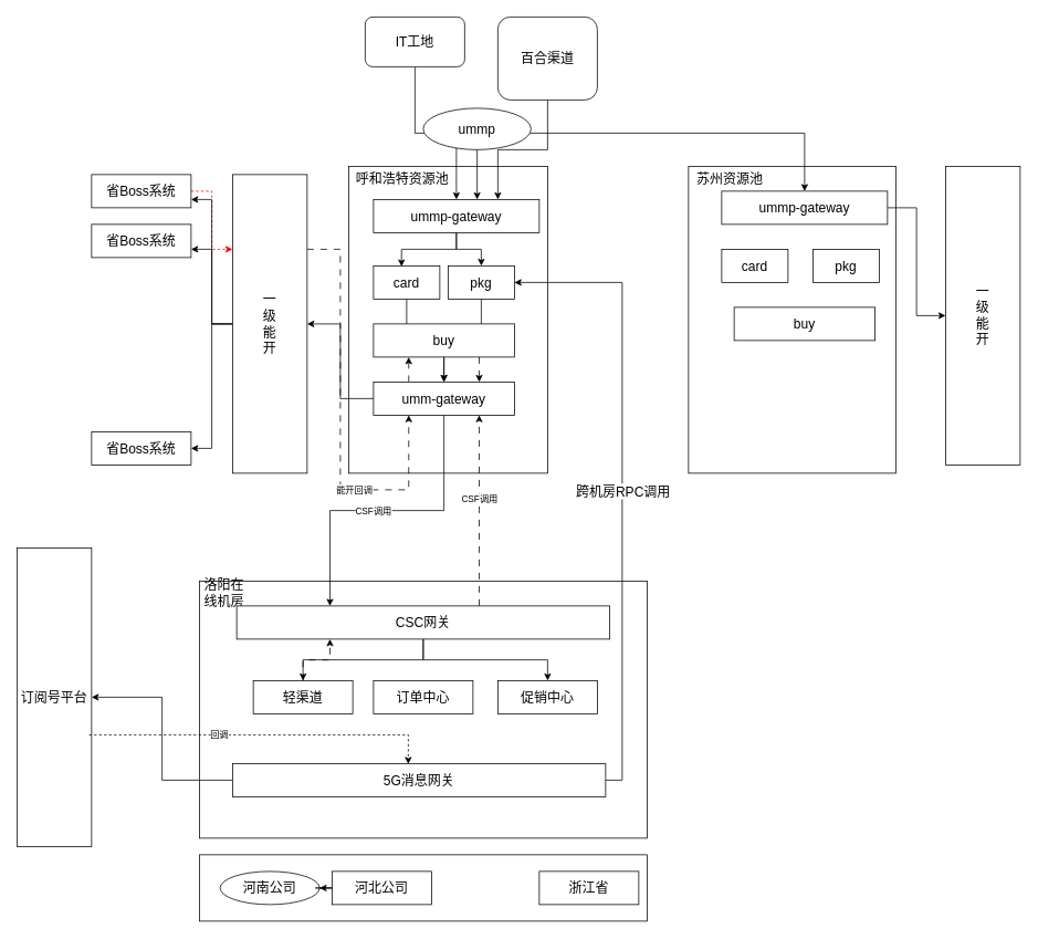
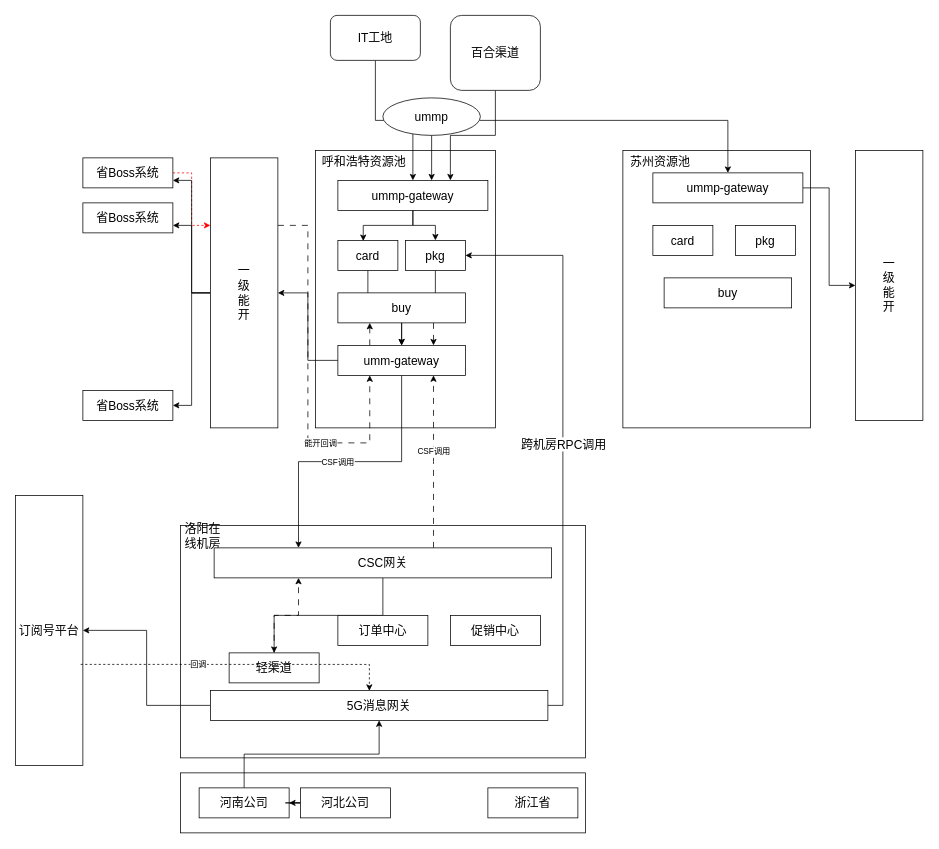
  <mxCell id="0" />
  <mxCell id="1" parent="0" />
  <mxCell id="2" value="" style="rounded=0;whiteSpace=wrap;html=1;fontSize=16;" vertex="1" parent="1"><mxGeometry x="240" y="1030" width="540" height="80" as="geometry" /></mxCell>
  <mxCell id="3" value="" style="rounded=0;whiteSpace=wrap;html=1;fontSize=16;" parent="1" vertex="1"><mxGeometry x="420" y="200" width="240" height="370" as="geometry" /></mxCell>
  <mxCell id="4" value="呼和浩特资源池" style="text;html=1;align=center;verticalAlign=middle;whiteSpace=wrap;rounded=0;fontSize=16;" parent="1" vertex="1"><mxGeometry x="425" y="200" width="120" height="30" as="geometry" /></mxCell>
  <mxCell id="5" value="" style="rounded=0;whiteSpace=wrap;html=1;fontSize=16;" parent="1" vertex="1"><mxGeometry x="830" y="200" width="250" height="370" as="geometry" /></mxCell>
  <mxCell id="6" value="苏州资源池" style="text;html=1;align=center;verticalAlign=middle;whiteSpace=wrap;rounded=0;fontSize=16;" parent="1" vertex="1"><mxGeometry x="830" y="200" width="100" height="30" as="geometry" /></mxCell>
  <mxCell id="7" value="" style="rounded=0;whiteSpace=wrap;html=1;fontSize=16;" parent="1" vertex="1"><mxGeometry x="240" y="700" width="540" height="310" as="geometry" /></mxCell>
  <mxCell id="8" value="洛阳在线机房" style="text;html=1;align=center;verticalAlign=middle;whiteSpace=wrap;rounded=0;fontSize=16;" parent="1" vertex="1"><mxGeometry x="240" y="700" width="60" height="30" as="geometry" /></mxCell>
  <mxCell id="9" style="edgeStyle=orthogonalEdgeStyle;rounded=0;orthogonalLoop=1;jettySize=auto;html=1;fontSize=16;" parent="1" source="10" target="16" edge="1"><mxGeometry relative="1" as="geometry" /></mxCell>
  <mxCell id="10" value="IT工地" style="rounded=1;whiteSpace=wrap;html=1;fontSize=16;" parent="1" vertex="1"><mxGeometry x="440" y="20" width="120" height="60" as="geometry" /></mxCell>
  <mxCell id="11" style="edgeStyle=orthogonalEdgeStyle;rounded=0;orthogonalLoop=1;jettySize=auto;html=1;entryX=0.75;entryY=0;entryDx=0;entryDy=0;fontSize=16;" parent="1" source="12" target="16" edge="1"><mxGeometry relative="1" as="geometry" /></mxCell>
  <mxCell id="12" value="百合渠道" style="rounded=1;whiteSpace=wrap;html=1;fontSize=16;" parent="1" vertex="1"><mxGeometry x="600" y="20" width="120" height="100" as="geometry" /></mxCell>
  <mxCell id="13" style="edgeStyle=orthogonalEdgeStyle;rounded=0;orthogonalLoop=1;jettySize=auto;html=1;entryX=0;entryY=0.25;entryDx=0;entryDy=0;dashed=1;strokeColor=#FF0000;fontSize=16;" parent="1" source="14" target="33" edge="1"><mxGeometry relative="1" as="geometry" /></mxCell>
  <mxCell id="14" value="省Boss系统" style="rounded=0;whiteSpace=wrap;html=1;fontSize=16;" parent="1" vertex="1"><mxGeometry x="110" y="210" width="120" height="40" as="geometry" /></mxCell>
  <mxCell id="15" style="edgeStyle=orthogonalEdgeStyle;rounded=0;orthogonalLoop=1;jettySize=auto;html=1;entryX=0.5;entryY=0;entryDx=0;entryDy=0;fontSize=16;" parent="1" source="16" target="20" edge="1"><mxGeometry relative="1" as="geometry" /></mxCell>
  <mxCell id="16" value="ummp-gateway" style="rounded=0;whiteSpace=wrap;html=1;fontSize=16;" parent="1" vertex="1"><mxGeometry x="450" y="240" width="200" height="40" as="geometry" /></mxCell>
  <mxCell id="17" value="" style="edgeStyle=orthogonalEdgeStyle;rounded=0;orthogonalLoop=1;jettySize=auto;html=1;fontSize=16;" parent="1" source="18" target="27" edge="1"><mxGeometry relative="1" as="geometry" /></mxCell>
  <mxCell id="18" value="card" style="rounded=0;whiteSpace=wrap;html=1;fontSize=16;" parent="1" vertex="1"><mxGeometry x="450" y="320" width="80" height="40" as="geometry" /></mxCell>
  <mxCell id="19" value="" style="edgeStyle=orthogonalEdgeStyle;rounded=0;orthogonalLoop=1;jettySize=auto;html=1;fontSize=16;" parent="1" source="20" target="27" edge="1"><mxGeometry relative="1" as="geometry" /></mxCell>
  <mxCell id="20" value="pkg" style="rounded=0;whiteSpace=wrap;html=1;fontSize=16;" parent="1" vertex="1"><mxGeometry x="540" y="320" width="80" height="40" as="geometry" /></mxCell>
  <mxCell id="21" style="edgeStyle=orthogonalEdgeStyle;rounded=0;orthogonalLoop=1;jettySize=auto;html=1;entryX=0.75;entryY=0;entryDx=0;entryDy=0;exitX=0.75;exitY=1;exitDx=0;exitDy=0;dashed=1;dashPattern=8 8;fontSize=16;" parent="1" source="22" target="27" edge="1"><mxGeometry relative="1" as="geometry" /></mxCell>
  <mxCell id="22" value="buy" style="rounded=0;whiteSpace=wrap;html=1;fontSize=16;" parent="1" vertex="1"><mxGeometry x="450" y="390" width="170" height="40" as="geometry" /></mxCell>
  <mxCell id="23" style="edgeStyle=orthogonalEdgeStyle;rounded=0;orthogonalLoop=1;jettySize=auto;html=1;fontSize=16;" parent="1" source="27" target="33" edge="1"><mxGeometry relative="1" as="geometry" /></mxCell>
  <mxCell id="24" style="edgeStyle=orthogonalEdgeStyle;rounded=0;orthogonalLoop=1;jettySize=auto;html=1;exitX=0.25;exitY=0;exitDx=0;exitDy=0;entryX=0.25;entryY=1;entryDx=0;entryDy=0;dashed=1;dashPattern=8 8;fontSize=16;" parent="1" source="27" target="22" edge="1"><mxGeometry relative="1" as="geometry" /></mxCell>
  <mxCell id="25" style="edgeStyle=orthogonalEdgeStyle;rounded=0;orthogonalLoop=1;jettySize=auto;html=1;entryX=0.25;entryY=0;entryDx=0;entryDy=0;fontSize=16;" parent="1" source="27" target="41" edge="1"><mxGeometry relative="1" as="geometry" /></mxCell>
  <mxCell id="26" value="CSF调用" style="edgeLabel;html=1;align=center;verticalAlign=middle;resizable=0;points=[];" vertex="1" connectable="0" parent="25"><mxGeometry x="0.094" y="3" relative="1" as="geometry"><mxPoint y="-3" as="offset" /></mxGeometry></mxCell>
  <mxCell id="27" value="umm-gateway" style="rounded=0;whiteSpace=wrap;html=1;fontSize=16;" parent="1" vertex="1"><mxGeometry x="450" y="460" width="170" height="40" as="geometry" /></mxCell>
  <mxCell id="28" style="edgeStyle=orthogonalEdgeStyle;rounded=0;orthogonalLoop=1;jettySize=auto;html=1;entryX=1;entryY=0.75;entryDx=0;entryDy=0;fontSize=16;" parent="1" source="33" target="14" edge="1"><mxGeometry relative="1" as="geometry" /></mxCell>
  <mxCell id="29" style="edgeStyle=orthogonalEdgeStyle;rounded=0;orthogonalLoop=1;jettySize=auto;html=1;entryX=1;entryY=0.75;entryDx=0;entryDy=0;fontSize=16;" parent="1" source="33" target="34" edge="1"><mxGeometry relative="1" as="geometry" /></mxCell>
  <mxCell id="30" style="edgeStyle=orthogonalEdgeStyle;rounded=0;orthogonalLoop=1;jettySize=auto;html=1;fontSize=16;" parent="1" source="33" target="35" edge="1"><mxGeometry relative="1" as="geometry" /></mxCell>
  <mxCell id="31" style="edgeStyle=orthogonalEdgeStyle;rounded=0;orthogonalLoop=1;jettySize=auto;html=1;exitX=1;exitY=0.25;exitDx=0;exitDy=0;entryX=0.25;entryY=1;entryDx=0;entryDy=0;dashed=1;dashPattern=8 8;fontSize=16;" parent="1" source="33" target="27" edge="1"><mxGeometry relative="1" as="geometry"><mxPoint x="420" y="300" as="targetPoint" /></mxGeometry></mxCell>
  <mxCell id="32" value="能开回调" style="edgeLabel;html=1;align=center;verticalAlign=middle;resizable=0;points=[];" vertex="1" connectable="0" parent="31"><mxGeometry x="0.377" y="2" relative="1" as="geometry"><mxPoint y="1" as="offset" /></mxGeometry></mxCell>
  <mxCell id="33" value="一&lt;br&gt;级&lt;br&gt;能&lt;br&gt;开" style="rounded=0;whiteSpace=wrap;html=1;fontSize=16;" parent="1" vertex="1"><mxGeometry x="280" y="210" width="90" height="360" as="geometry" /></mxCell>
  <mxCell id="34" value="省Boss系统" style="rounded=0;whiteSpace=wrap;html=1;fontSize=16;" parent="1" vertex="1"><mxGeometry x="110" y="270" width="120" height="40" as="geometry" /></mxCell>
  <mxCell id="35" value="省Boss系统" style="rounded=0;whiteSpace=wrap;html=1;fontSize=16;" parent="1" vertex="1"><mxGeometry x="110" y="520" width="120" height="40" as="geometry" /></mxCell>
  <mxCell id="36" style="edgeStyle=orthogonalEdgeStyle;rounded=0;orthogonalLoop=1;jettySize=auto;html=1;entryX=0.423;entryY=0.02;entryDx=0;entryDy=0;entryPerimeter=0;fontSize=16;" parent="1" source="16" target="18" edge="1"><mxGeometry relative="1" as="geometry" /></mxCell>
  <mxCell id="37" style="edgeStyle=orthogonalEdgeStyle;rounded=0;orthogonalLoop=1;jettySize=auto;html=1;fontSize=16;" parent="1" source="41" target="43" edge="1"><mxGeometry relative="1" as="geometry" /></mxCell>
- <mxCell id="38" style="edgeStyle=orthogonalEdgeStyle;rounded=0;orthogonalLoop=1;jettySize=auto;html=1;fontSize=16;" parent="1" source="41" target="45" edge="1"><mxGeometry relative="1" as="geometry" /></mxCell>
  <mxCell id="39" style="edgeStyle=orthogonalEdgeStyle;rounded=0;orthogonalLoop=1;jettySize=auto;html=1;entryX=0.75;entryY=1;entryDx=0;entryDy=0;dashed=1;dashPattern=8 8;fontSize=16;" parent="1" source="41" target="27" edge="1"><mxGeometry relative="1" as="geometry"><Array as="points"><mxPoint x="578" y="615" /></Array></mxGeometry></mxCell>
  <mxCell id="40" value="CSF调用" style="edgeLabel;html=1;align=center;verticalAlign=middle;resizable=0;points=[];" vertex="1" connectable="0" parent="39"><mxGeometry x="0.135" y="1" relative="1" as="geometry"><mxPoint x="1" y="1" as="offset" /></mxGeometry></mxCell>
  <mxCell id="41" value="CSC网关" style="rounded=0;whiteSpace=wrap;html=1;fontSize=16;" parent="1" vertex="1"><mxGeometry x="285" y="730" width="450" height="40" as="geometry" /></mxCell>
  <mxCell id="42" style="edgeStyle=orthogonalEdgeStyle;rounded=0;orthogonalLoop=1;jettySize=auto;html=1;entryX=0.25;entryY=1;entryDx=0;entryDy=0;dashed=1;dashPattern=8 8;fontSize=16;" parent="1" source="43" target="41" edge="1"><mxGeometry relative="1" as="geometry" /></mxCell>
- <mxCell id="43" value="轻渠道" style="rounded=0;whiteSpace=wrap;html=1;fontSize=16;" parent="1" vertex="1"><mxGeometry x="305" y="820" width="120" height="40" as="geometry" /></mxCell>
+ <mxCell id="43" value="轻渠道" style="rounded=0;whiteSpace=wrap;html=1;fontSize=16;" parent="1" vertex="1"><mxGeometry x="305" y="870" width="120" height="40" as="geometry" /></mxCell>
  <mxCell id="44" value="订单中心" style="rounded=0;whiteSpace=wrap;html=1;fontSize=16;" parent="1" vertex="1"><mxGeometry x="450" y="820" width="120" height="40" as="geometry" /></mxCell>
  <mxCell id="45" value="促销中心" style="rounded=0;whiteSpace=wrap;html=1;fontSize=16;" parent="1" vertex="1"><mxGeometry x="600" y="820" width="120" height="40" as="geometry" /></mxCell>
  <mxCell id="46" style="edgeStyle=orthogonalEdgeStyle;rounded=0;orthogonalLoop=1;jettySize=auto;html=1;" edge="1" parent="1" source="47" target="58"><mxGeometry relative="1" as="geometry" /></mxCell>
  <mxCell id="47" value="ummp-gateway" style="rounded=0;whiteSpace=wrap;html=1;fontSize=16;" parent="1" vertex="1"><mxGeometry x="870" y="230" width="200" height="40" as="geometry" /></mxCell>
  <mxCell id="48" value="card" style="rounded=0;whiteSpace=wrap;html=1;fontSize=16;" parent="1" vertex="1"><mxGeometry x="870" y="300" width="80" height="40" as="geometry" /></mxCell>
  <mxCell id="49" value="pkg" style="rounded=0;whiteSpace=wrap;html=1;fontSize=16;" parent="1" vertex="1"><mxGeometry x="980" y="300" width="80" height="40" as="geometry" /></mxCell>
  <mxCell id="50" value="buy" style="rounded=0;whiteSpace=wrap;html=1;fontSize=16;" parent="1" vertex="1"><mxGeometry x="885" y="370" width="170" height="40" as="geometry" /></mxCell>
  <mxCell id="51" style="edgeStyle=orthogonalEdgeStyle;rounded=0;orthogonalLoop=1;jettySize=auto;html=1;fontSize=16;" parent="1" source="52" target="47" edge="1"><mxGeometry relative="1" as="geometry"><Array as="points"><mxPoint x="970" y="160" /></Array></mxGeometry></mxCell>
  <mxCell id="52" value="ummp" style="ellipse;whiteSpace=wrap;html=1;fontSize=16;" parent="1" vertex="1"><mxGeometry x="510" y="130" width="130" height="50" as="geometry" /></mxCell>
  <mxCell id="53" style="edgeStyle=orthogonalEdgeStyle;rounded=0;orthogonalLoop=1;jettySize=auto;html=1;entryX=0.625;entryY=0;entryDx=0;entryDy=0;entryPerimeter=0;fontSize=16;" parent="1" source="52" target="16" edge="1"><mxGeometry relative="1" as="geometry" /></mxCell>
  <mxCell id="54" style="edgeStyle=orthogonalEdgeStyle;rounded=0;orthogonalLoop=1;jettySize=auto;html=1;entryX=1;entryY=0.5;entryDx=0;entryDy=0;exitX=1;exitY=0.5;exitDx=0;exitDy=0;fontSize=16;" edge="1" parent="1" source="57" target="20"><mxGeometry relative="1" as="geometry" /></mxCell>
  <mxCell id="55" value="跨机房RPC调用" style="edgeLabel;html=1;align=center;verticalAlign=middle;resizable=0;points=[];fontSize=16;" vertex="1" connectable="0" parent="54"><mxGeometry x="-0.015" relative="1" as="geometry"><mxPoint as="offset" /></mxGeometry></mxCell>
  <mxCell id="56" style="edgeStyle=orthogonalEdgeStyle;rounded=0;orthogonalLoop=1;jettySize=auto;html=1;" edge="1" parent="1" source="57" target="59"><mxGeometry relative="1" as="geometry" /></mxCell>
  <mxCell id="57" value="5G消息网关" style="rounded=0;whiteSpace=wrap;html=1;fontSize=16;" vertex="1" parent="1"><mxGeometry x="280" y="920" width="450" height="40" as="geometry" /></mxCell>
  <mxCell id="58" value="一&lt;br&gt;级&lt;br&gt;能&lt;br&gt;开" style="rounded=0;whiteSpace=wrap;html=1;fontSize=16;" vertex="1" parent="1"><mxGeometry x="1140" y="200" width="90" height="360" as="geometry" /></mxCell>
  <mxCell id="59" value="订阅号平台" style="rounded=0;whiteSpace=wrap;html=1;fontSize=16;" vertex="1" parent="1"><mxGeometry x="20" y="660" width="90" height="360" as="geometry" /></mxCell>
- <mxCell id="61" value="河南公司" style="ellipse;whiteSpace=wrap;html=1;fontSize=16;" vertex="1" parent="1"><mxGeometry x="265" y="1050" width="120" height="40" as="geometry" /></mxCell>
+ <mxCell id="60" style="edgeStyle=orthogonalEdgeStyle;rounded=0;orthogonalLoop=1;jettySize=auto;html=1;" edge="1" parent="1" source="61" target="57"><mxGeometry relative="1" as="geometry" /></mxCell>
+ <mxCell id="61" value="河南公司" style="rounded=0;whiteSpace=wrap;html=1;fontSize=16;" vertex="1" parent="1"><mxGeometry x="265" y="1050" width="120" height="40" as="geometry" /></mxCell>
  <mxCell id="62" style="edgeStyle=orthogonalEdgeStyle;rounded=0;orthogonalLoop=1;jettySize=auto;html=1;" edge="1" parent="1" source="63" target="61"><mxGeometry relative="1" as="geometry" /></mxCell>
  <mxCell id="63" value="河北公司" style="rounded=0;whiteSpace=wrap;html=1;fontSize=16;" vertex="1" parent="1"><mxGeometry x="400" y="1050" width="120" height="40" as="geometry" /></mxCell>
  <mxCell id="64" value="浙江省" style="rounded=0;whiteSpace=wrap;html=1;fontSize=16;" vertex="1" parent="1"><mxGeometry x="650" y="1050" width="120" height="40" as="geometry" /></mxCell>
  <mxCell id="65" style="edgeStyle=orthogonalEdgeStyle;rounded=0;orthogonalLoop=1;jettySize=auto;html=1;entryX=0.471;entryY=0.013;entryDx=0;entryDy=0;entryPerimeter=0;exitX=0.967;exitY=0.626;exitDx=0;exitDy=0;exitPerimeter=0;dashed=1;" edge="1" parent="1" source="59" target="57"><mxGeometry relative="1" as="geometry" /></mxCell>
  <mxCell id="66" value="回调" style="edgeLabel;html=1;align=center;verticalAlign=middle;resizable=0;points=[];" vertex="1" connectable="0" parent="65"><mxGeometry x="-0.259" y="1" relative="1" as="geometry"><mxPoint as="offset" /></mxGeometry></mxCell>
